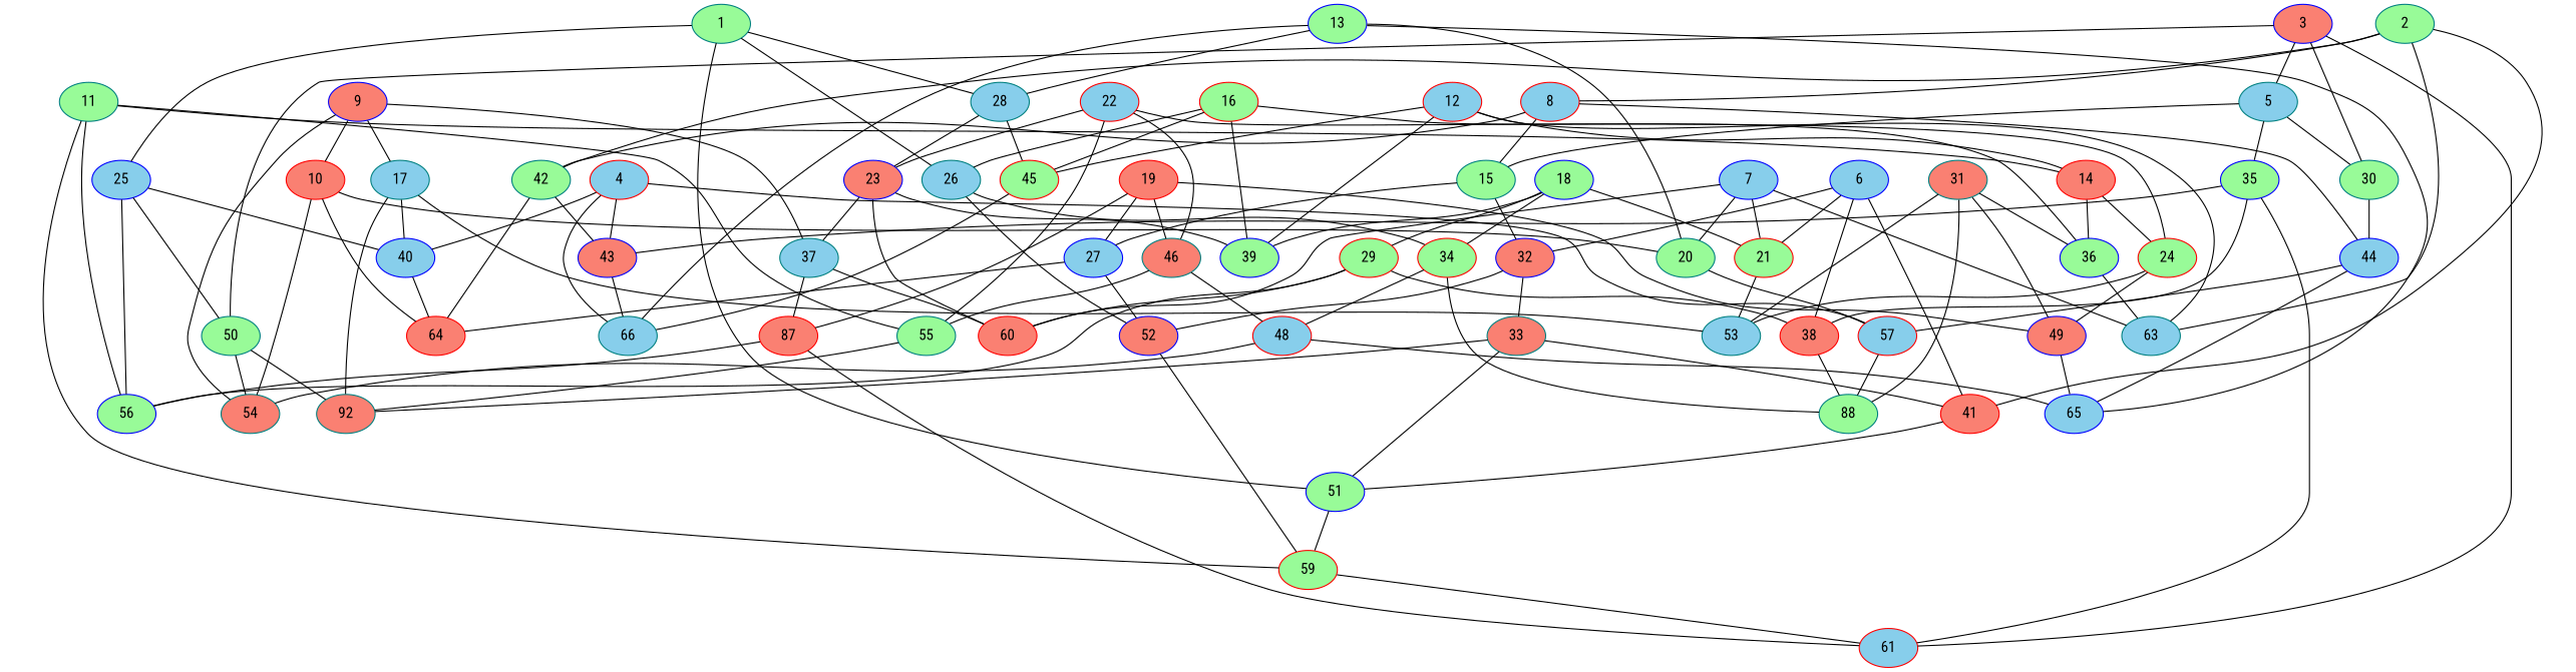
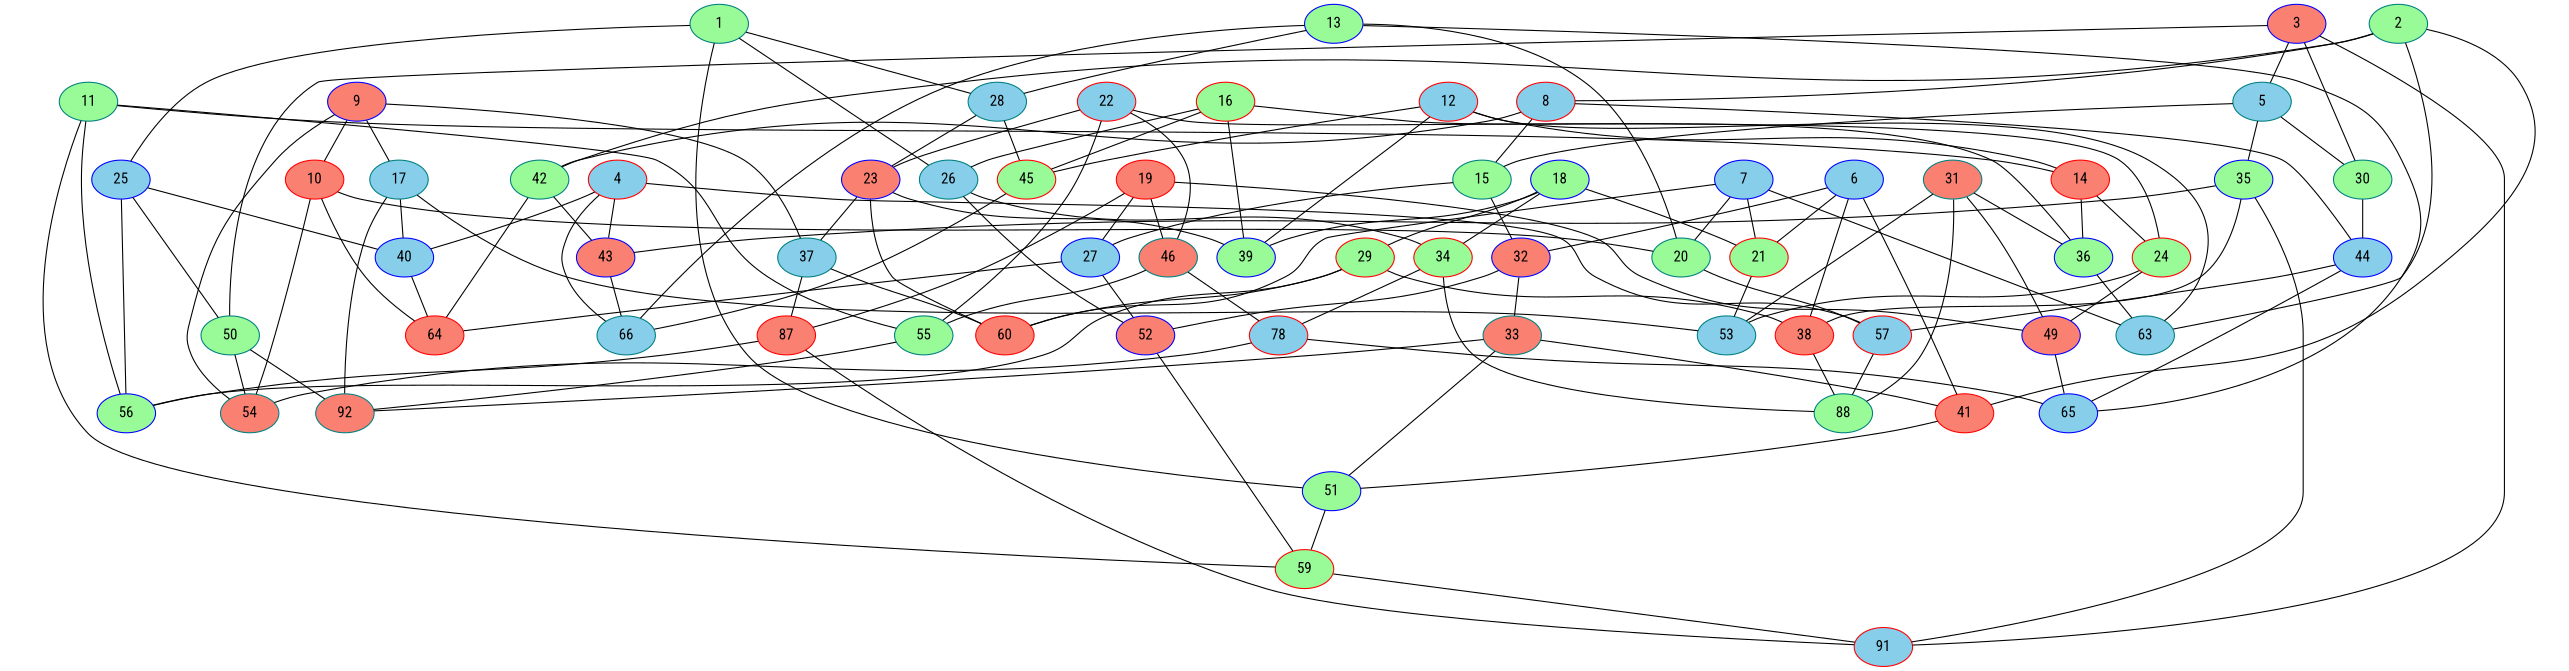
  graph {
    fontname="Roboto Condensed"
    node [color=teal fillcolor=palegreen fontname="Roboto Condensed" style=filled]
    edge [fontname="Roboto Condensed"]
    25 [color=blue fillcolor=skyblue]
    1
    26 [fillcolor=skyblue]
    28 [fillcolor=skyblue]
    51 [color=blue]
    50
    40 [color=blue fillcolor=skyblue]
    56 [color=blue]
    34 [color=red]
    52 [color=blue fillcolor=salmon]
    45 [color=red]
    23 [color=blue fillcolor=salmon]
    59 [color=red]
    8 [color=red fillcolor=skyblue]
    2
    41 [color=red fillcolor=salmon]
    42
    63 [fillcolor=skyblue]
    15
    44 [color=blue fillcolor=skyblue]
    43 [color=blue fillcolor=salmon]
    64 [color=red fillcolor=salmon]
    3 [color=blue fillcolor=salmon]
    5 [fillcolor=skyblue]
    30
-   61 [color=red fillcolor=skyblue]
+   61 [color=red fillcolor=skyblue label=91]
    35 [color=blue]
    54 [fillcolor=salmon]
    n29 [fillcolor=salmon label=92]
    4 [color=red fillcolor=skyblue]
    57 [color=red fillcolor=skyblue]
    66 [fillcolor=skyblue]
    n33 [label=88]
    32 [color=blue fillcolor=salmon]
    27 [color=blue fillcolor=skyblue]
    38 [color=red fillcolor=salmon]
    6 [color=blue fillcolor=skyblue]
    21 [color=red]
    53 [fillcolor=skyblue]
    33 [fillcolor=salmon]
    7 [color=blue fillcolor=skyblue]
    20
    60 [color=red fillcolor=salmon]
    65 [color=blue fillcolor=skyblue]
    9 [color=blue fillcolor=salmon]
    10 [color=red fillcolor=salmon]
    17 [fillcolor=skyblue]
    37 [fillcolor=skyblue]
    n49 [color=red fillcolor=salmon label=87]
    14 [color=red fillcolor=salmon]
    11
    55
    24 [color=red]
    36 [color=blue]
    12 [color=red fillcolor=skyblue]
    39 [color=blue]
    13 [color=blue]
    49 [color=blue fillcolor=salmon]
    16 [color=red]
    18 [color=blue]
    29 [color=red]
-   48 [color=red fillcolor=skyblue]
+   48 [color=red fillcolor=skyblue label=78]
    19 [color=red fillcolor=salmon]
    46 [fillcolor=salmon]
    22 [color=red fillcolor=skyblue]
    31 [fillcolor=salmon]
    25 -- 50
    25 -- 40
    25 -- 56
    1 -- 25
    1 -- 26
    1 -- 28
    1 -- 51
    26 -- 34
    26 -- 52
    28 -- 45
    28 -- 23
    51 -- 59
    50 -- 54
    50 -- n29
    40 -- 64
    34 -- n33
    34 -- 48
    52 -- 59
    45 -- 66
    23 -- 60
    23 -- 37
    23 -- 39
    59 -- 61
    8 -- 42
    8 -- 15
    8 -- 44
    2 -- 8
    2 -- 41
    2 -- 42
    2 -- 63
    41 -- 51
    42 -- 43
    42 -- 64
    15 -- 32
    15 -- 27
    44 -- 57
    44 -- 65
    43 -- 66
    3 -- 50
    3 -- 5
    3 -- 30
    3 -- 61
    5 -- 15
    5 -- 30
    5 -- 35
    30 -- 44
    35 -- 43
    35 -- 61
    35 -- 38
    4 -- 40
    4 -- 43
    4 -- 57
    4 -- 66
    57 -- n33
    32 -- 52
    32 -- 33
    27 -- 52
    27 -- 64
    38 -- n33
    6 -- 41
    6 -- 32
    6 -- 38
    6 -- 21
    21 -- 53
    33 -- 51
    33 -- 41
    33 -- n29
    7 -- 63
    7 -- 21
    7 -- 20
    7 -- 60
    20 -- 57
    9 -- 54
    9 -- 10
    9 -- 17
    9 -- 37
    10 -- 64
    10 -- 54
    10 -- 20
    17 -- 40
    17 -- n29
    17 -- 53
    37 -- 60
    37 -- n49
    n49 -- 56
    n49 -- 61
    14 -- 24
    14 -- 36
    11 -- 56
    11 -- 59
    11 -- 14
    11 -- 55
    55 -- n29
    24 -- 53
    24 -- 49
    36 -- 63
    12 -- 45
    12 -- 63
    12 -- 14
    12 -- 39
    13 -- 28
    13 -- 66
    13 -- 20
    13 -- 65
    49 -- 65
    16 -- 26
    16 -- 45
    16 -- 36
    16 -- 39
    18 -- 34
    18 -- 21
    18 -- 39
    18 -- 29
    29 -- 56
    29 -- 38
    29 -- 60
    48 -- 54
    48 -- 65
    19 -- 27
    19 -- n49
    19 -- 49
    19 -- 46
    46 -- 55
    46 -- 48
    22 -- 23
    22 -- 55
    22 -- 24
    22 -- 46
    31 -- n33
    31 -- 53
    31 -- 36
    31 -- 49
  }
